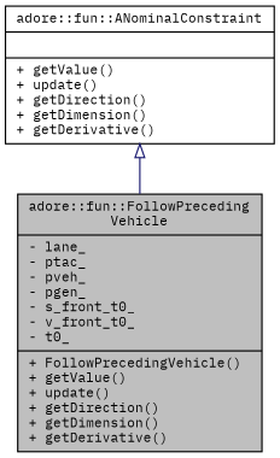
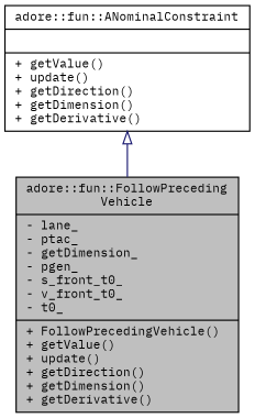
  digraph {
    fontname="IBM Plex Mono"
    node [color=black fontname="IBM Plex Mono" fontsize=10 shape=record style=filled]
-   n1 [fillcolor=grey75 fontcolor=black height=0.2 label="{adore::fun::FollowPreceding\lVehicle\n|- lane_\l- ptac_\l- pveh_\l- pgen_\l- s_front_t0_\l- v_front_t0_\l- t0_\l|+ FollowPrecedingVehicle()\l+ getValue()\l+ update()\l+ getDirection()\l+ getDimension()\l+ getDerivative()\l}" width=0.4]
+   n1 [fillcolor=grey75 fontcolor=black height=0.2 label="{adore::fun::FollowPreceding\lVehicle\n|- lane_\l- ptac_\l- getDimension_\l- pgen_\l- s_front_t0_\l- v_front_t0_\l- t0_\l|+ FollowPrecedingVehicle()\l+ getValue()\l+ update()\l+ getDirection()\l+ getDimension()\l+ getDerivative()\l}" width=0.4]
    n2 [fillcolor=white height=0.2 label="{adore::fun::ANominalConstraint\n||+ getValue()\l+ update()\l+ getDirection()\l+ getDimension()\l+ getDerivative()\l}" width=0.4]
    n2 -> n1 [arrowtail=onormal color=midnightblue dir=back fontname="IBM Plex Mono" fontsize=10 labelfontname=Helvetica labelfontsize=10 style=solid]
  }
